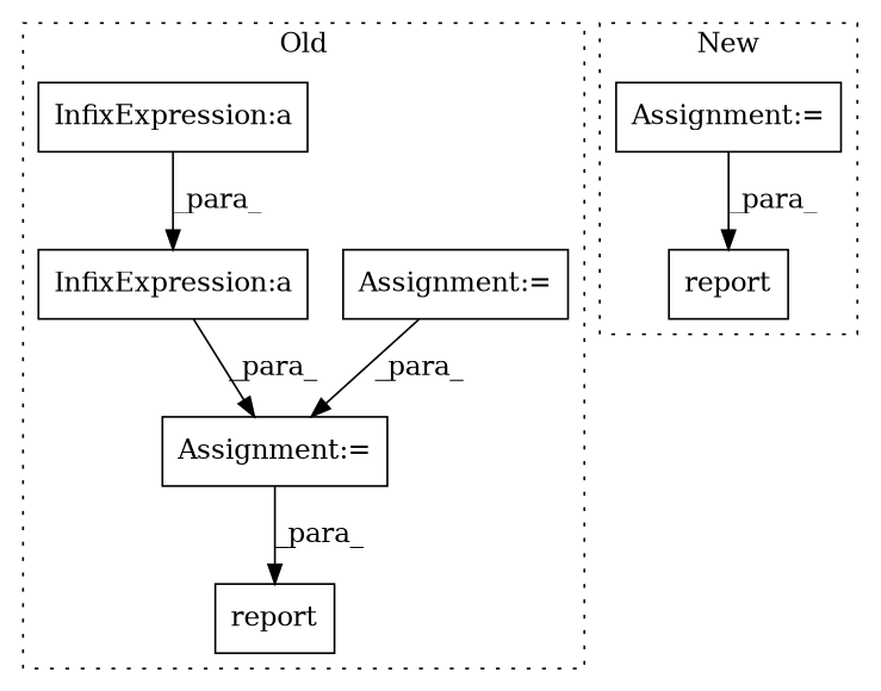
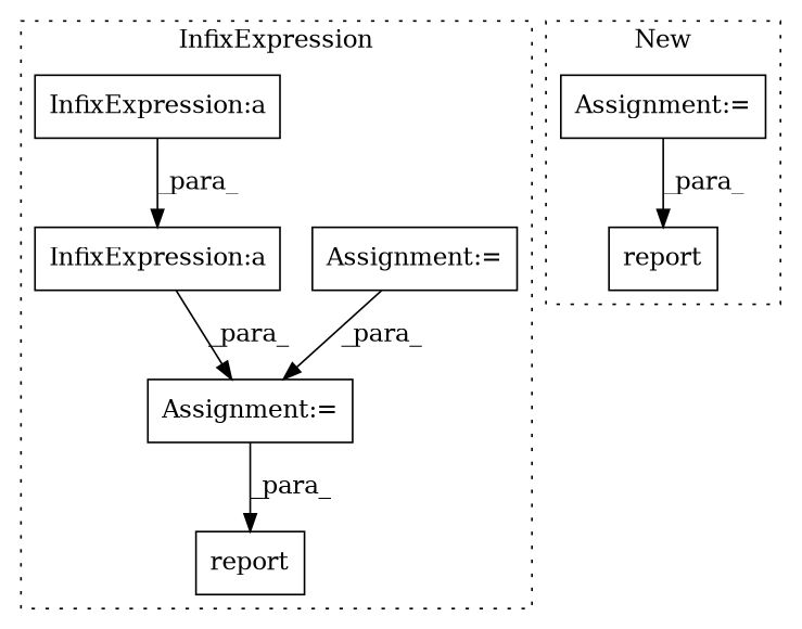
  digraph {
    node [a=7 l=1 shape=box]
    n1 [a=32 l="7,1" label=report s="6214,6272"]
    n2 [label="Assignment:=" s=5906]
    n3 [label="Assignment:=" s=6014]
    n4 [a=27 l=3 label="InfixExpression:a" s=6172]
    n5 [a=27 l=3 label="InfixExpression:a" s=6127]
    n6 [a=32 l="7,1" label=report s="5106,5219"]
    n7 [label="Assignment:=" s=4716]
    subgraph cluster_1 {
-     label=Old
+     label=InfixExpression
      style=dotted
      n1
      n2
      n3
      n4
      n5
    }
    subgraph cluster_2 {
      label=New
      style=dotted
      n6
      n7
    }
    n2 -> n3 [label=_para_]
    n3 -> n1 [label=_para_]
    n4 -> n3 [label=_para_]
    n5 -> n4 [label=_para_]
    n7 -> n6 [label=_para_]
  }
